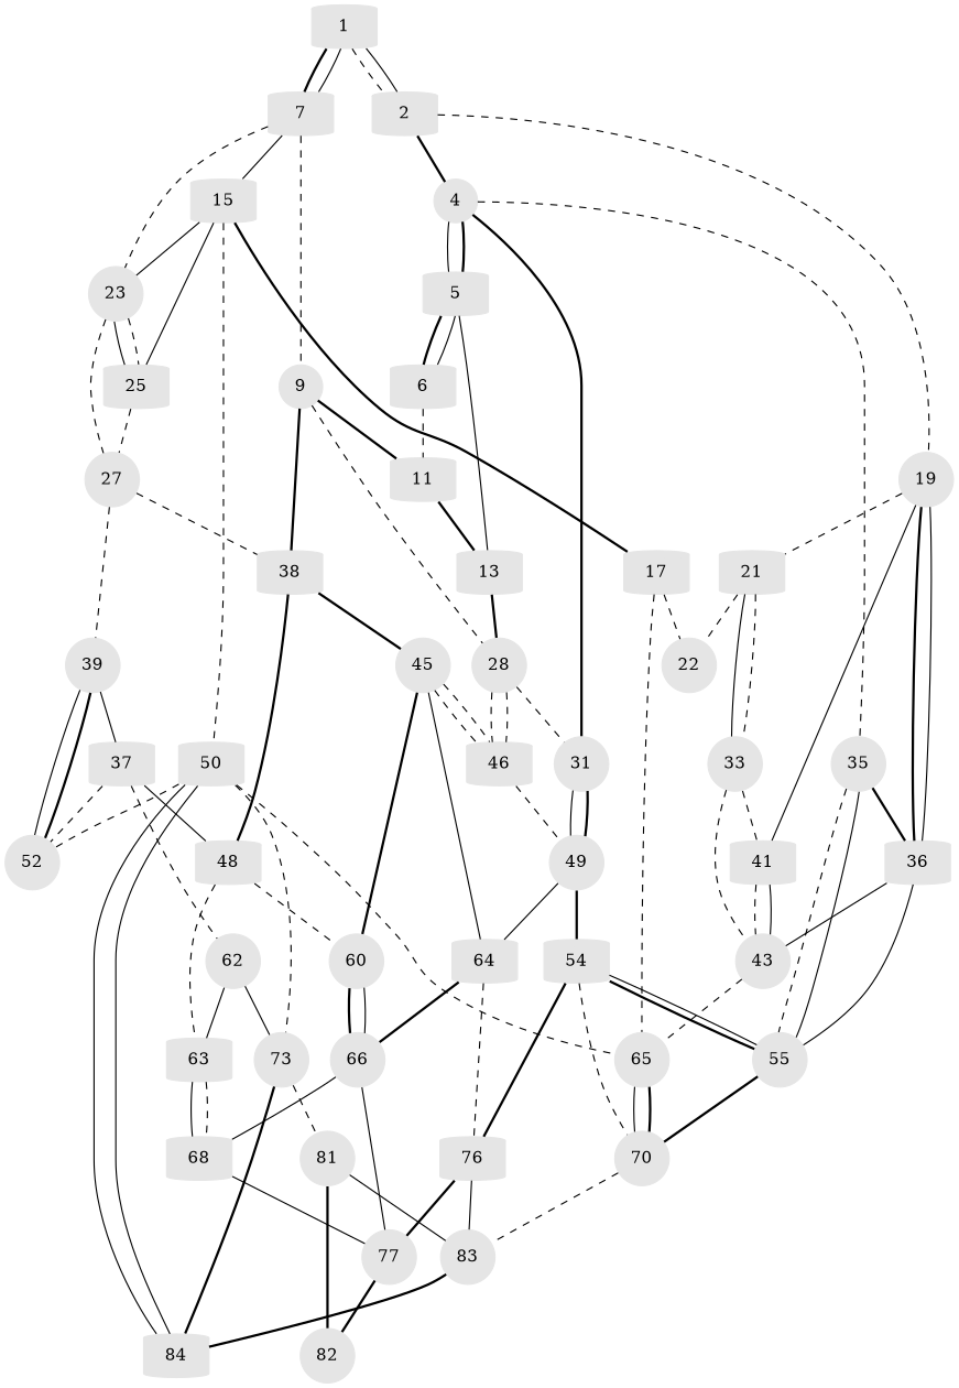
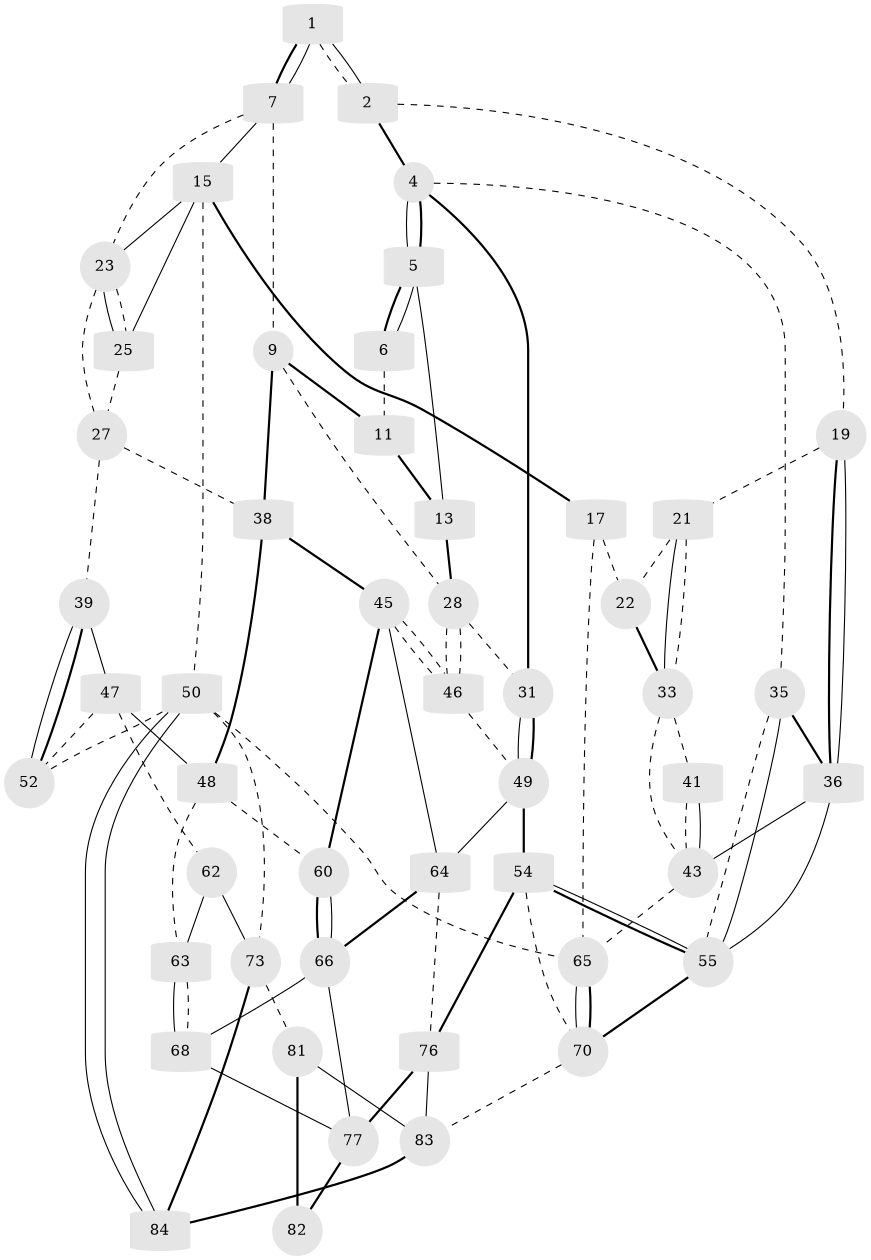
  graph {
    node [color=gray90 shape=circle style=filled]
    edge [style=dashed]
    1 [shape=cylinder]
    2 [shape=cylinder super="+3"]
    7 [shape=cylinder super="+8"]
    4 [super="+32"]
    19 [super="+20"]
    9 [super="+10"]
    15 [shape=cylinder super="+16"]
    23 [super="+24"]
    5 [shape=cylinder]
    31
    35
    21 [shape=cylinder]
    36 [shape=cylinder super="+42"]
    41 [shape=cylinder]
    6 [shape=cylinder super="+12"]
    13 [shape=cylinder]
    49 [super="+53"]
    55 [super="+58"]
    11 [shape=cylinder super="+14"]
    28 [super="+29"]
    38 [shape=cylinder super="+44"]
    17 [shape=cylinder super="+18"]
    25 [shape=cylinder super="+26"]
    50 [shape=cylinder super="+51"]
    27 [super="+37"]
    46 [shape=cylinder]
    45 [super="+61"]
    48 [shape=cylinder super="+59"]
    22 [super="+30"]
    65
    52
    73 [super="+80"]
    84 [shape=cylinder]
    33 [super="+34"]
    70 [super="+75"]
    43 [super="+56"]
    39 [super="+40"]
-   47 [shape=cylinder super="+57" label=37]
+   47 [shape=cylinder super="+57"]
    64 [shape=cylinder super="+67"]
    54 [shape=cylinder super="+74"]
    60
    63 [shape=cylinder]
    62 [super="+71"]
    66 [super="+69"]
    76 [shape=cylinder super="+79"]
    68 [shape=cylinder super="+72"]
    81 [super="+86"]
    83 [super="+85"]
    77 [super="+78"]
    82
    1 -- 2
    1 -- 2 [style=solid]
    1 -- 7 [style=bold]
    1 -- 7 [style=solid]
    2 -- 4 [style=bold]
    2 -- 19
    7 -- 9
    7 -- 15 [style=solid]
    7 -- 23
    4 -- 5 [style=solid]
    4 -- 5 [style=bold]
    4 -- 31 [style=bold]
    4 -- 35
    19 -- 21
    19 -- 36 [style=bold]
    19 -- 36 [style=solid]
-   19 -- 41 [style=solid]
    9 -- 11 [style=bold]
    9 -- 28
    9 -- 38 [style=bold]
    15 -- 23 [style=solid]
    15 -- 17 [style=bold]
    15 -- 25 [style=solid]
    15 -- 50
    23 -- 25 [style=solid]
    23 -- 25
    23 -- 27
    5 -- 6 [style=bold]
    5 -- 6 [style=solid]
    5 -- 13 [style=solid]
    31 -- 49 [style=solid]
    31 -- 49 [style=bold]
    35 -- 36 [style=bold]
    35 -- 55
    35 -- 55 [style=solid]
    21 -- 22
    21 -- 33 [style=solid]
    21 -- 33
    36 -- 55 [style=solid]
    36 -- 43 [style=solid]
    41 -- 43
    41 -- 43 [style=solid]
    6 -- 11 [weight=2]
    13 -- 28 [style=bold]
    49 -- 64 [style=solid]
    49 -- 54 [style=bold]
    55 -- 70 [style=bold]
    11 -- 13 [style=bold]
    28 -- 31
    28 -- 46
    28 -- 46
    38 -- 45 [style=bold]
    38 -- 48 [style=bold]
    17 -- 22 [weight=2]
    17 -- 65
    25 -- 27
    50 -- 65
    50 -- 52
    50 -- 73
    50 -- 84 [style=solid]
    50 -- 84 [style=solid]
    27 -- 38
    27 -- 39
    46 -- 49
    45 -- 46
    45 -- 46
    45 -- 64 [style=solid]
    45 -- 60 [style=bold]
    48 -- 60
    48 -- 63
+   22 -- 33 [style=bold]
    65 -- 70 [style=solid]
    65 -- 70 [style=bold]
    73 -- 84 [style=bold]
    73 -- 81
    33 -- 41
    33 -- 43
    70 -- 83
    43 -- 65
    39 -- 52 [style=solid]
    39 -- 52 [style=bold]
    39 -- 47 [style=solid]
    47 -- 48 [style=solid]
    47 -- 52
    47 -- 62
    64 -- 66 [style=bold]
    64 -- 76
    54 -- 55 [style=bold]
    54 -- 55 [style=solid]
    54 -- 70
    54 -- 76 [style=bold]
    60 -- 66 [style=bold]
    60 -- 66 [style=solid]
    63 -- 68 [style=solid]
    63 -- 68
    62 -- 73 [style=solid]
    62 -- 63 [style=solid]
    66 -- 68 [style=solid]
    66 -- 77 [style=solid]
    76 -- 83 [style=solid]
    76 -- 77 [style=bold]
    68 -- 77 [style=solid]
    81 -- 83 [style=solid]
    81 -- 82 [style=bold weight=2]
    83 -- 84 [style=bold]
    77 -- 82 [style=bold]
  }
